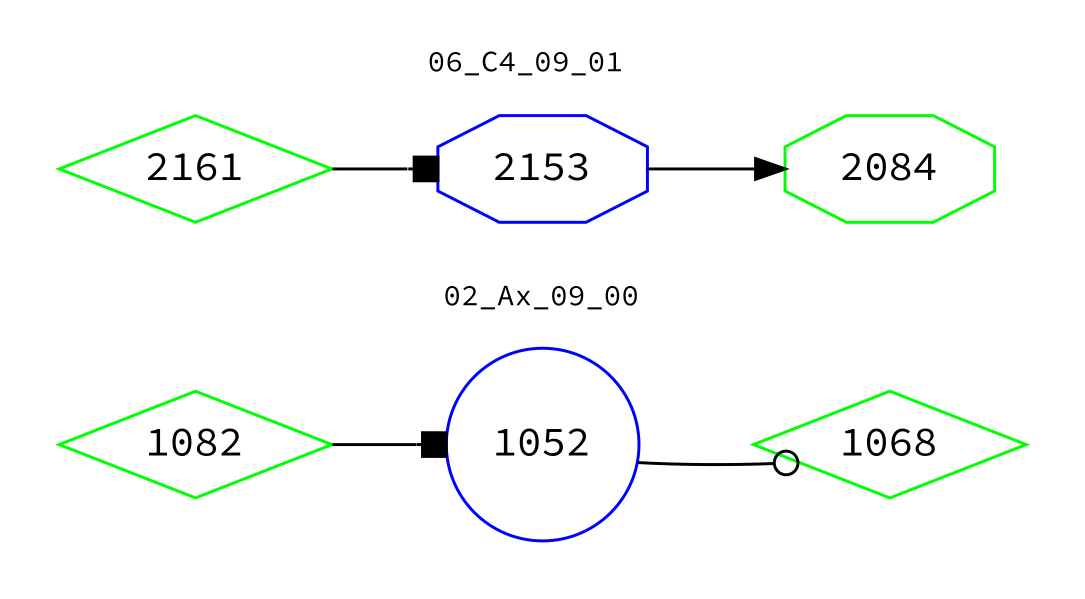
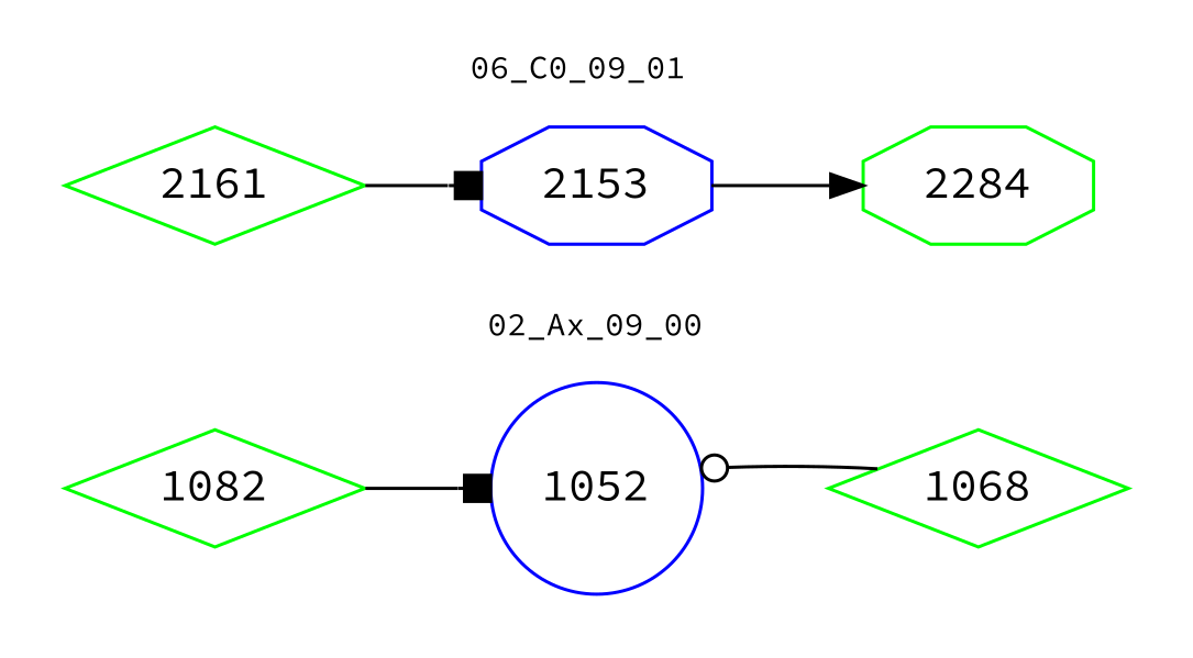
  digraph {
    fontname="Source Code Pro"
    rankdir=LR
    node [color=green fontname="Source Code Pro" shape=diamond]
    edge [arrowhead=box color=black fontname="Source Code Pro"]
    n1 [label=1082]
    n2 [color=blue label=1052 shape=circle]
    n3 [label=1068]
    n4 [label=2161]
    n5 [color=blue label=2153 shape=octagon]
-   n6 [label=2084 shape=octagon]
+   n6 [label=2284 shape=octagon]
    subgraph cluster_1 {
      color=white
      fontsize=10
      label="02_Ax_09_00"
      n1
      n2
      n3
    }
    subgraph cluster_2 {
      color=white
      fontsize=10
-     label="06_C4_09_01"
+     label="06_C0_09_01"
      n4
      n5
      n6
    }
    n1 -> n2
-   n2 -> n3 [arrowhead=odot]
+   n3 -> n2 [arrowhead=odot]
    n4 -> n5
    n5 -> n6 [arrowhead=normal]
  }
